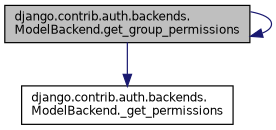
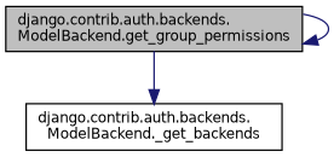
  digraph {
    rankdir=TB
    node [color=black fontname=Helvetica fontsize=10 shape=record style=filled]
    edge [color=midnightblue fontname=Helvetica fontsize=10 labelfontname=Helvetica labelfontsize=10 style=solid]
    n1 [fillcolor=grey75 fontcolor=black height=0.2 label="django.contrib.auth.backends.\lModelBackend.get_group_permissions" width=0.4]
-   n2 [fillcolor=white height=0.2 label="django.contrib.auth.backends.\lModelBackend._get_permissions" width=0.4]
+   n2 [fillcolor=white height=0.2 label="django.contrib.auth.backends.\lModelBackend._get_backends" width=0.4]
    n1 -> n1
    n1 -> n2
  }
